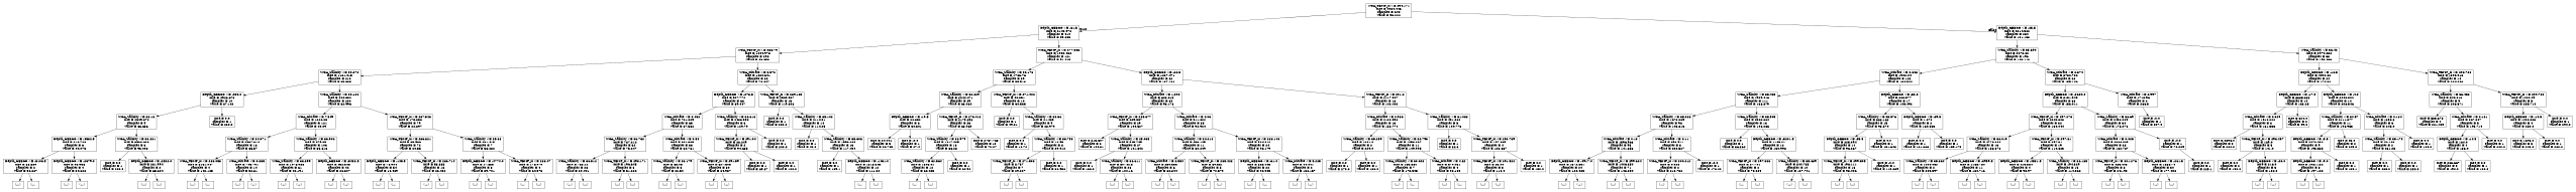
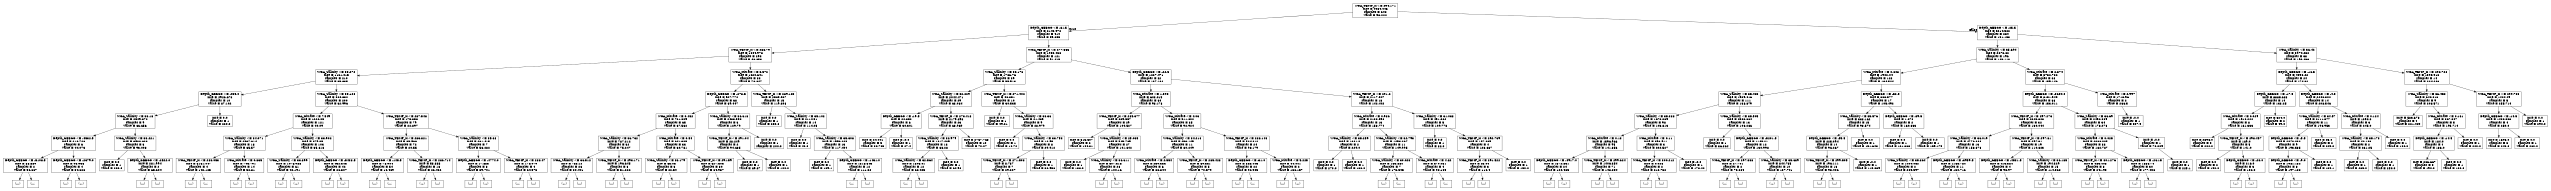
  digraph {
    node [shape=box]
    n1 [label="WOA_TEMP_K <= 294.171\nmse = 4484.446\nsamples = 648\nvalue = 93.222"]
    n2 [label="Depth_GEBCO <= -81.5\nmse = 2148.972\nsamples = 414\nvalue = 59.655"]
    n3 [label="Depth_GEBCO <= -25.5\nmse = 3214.522\nsamples = 234\nvalue = 151.153"]
    n4 [label="WOA_TEMP_K <= 288.79\nmse = 1644.978\nsamples = 293\nvalue = 46.653"]
    n5 [label="WOA_TEMP_K <= 277.555\nmse = 1958.468\nsamples = 121\nvalue = 91.415"]
    n6 [label="WOA_Salinity <= 35.694\nmse = 2678.82\nsamples = 196\nvalue = 143.118"]
    n7 [label="WOA_Salinity <= 36.42\nmse = 3974.232\nsamples = 38\nvalue = 190.463"]
    n8 [label="WOA_Salinity <= 33.272\nmse = 1161.015\nsamples = 210\nvalue = 35.335"]
    n9 [label="WOA_Nitrate <= 3.572\nmse = 1620.641\nsamples = 83\nvalue = 78.847"]
    n10 [label="WOA_Salinity <= 33.176\nmse = 1786.76\nsamples = 39\nvalue = 55.913"]
    n11 [label="Depth_GEBCO <= -22.5\nmse = 1227.471\nsamples = 82\nvalue = 107.164"]
    n12 [label="Depth_GEBCO <= -435.0\nmse = 4926.673\nsamples = 10\nvalue = 87.102"]
    n13 [label="WOA_Salinity <= 35.128\nmse = 864.332\nsamples = 200\nvalue = 32.996"]
    n14 [label="Depth_GEBCO <= -278.5\nmse = 927.772\nsamples = 68\nvalue = 69.447"]
    n15 [label="WOA_TEMP_K <= 289.183\nmse = 2585.567\nsamples = 15\nvalue = 119.308"]
    n16 [label="WOA_Salinity <= 33.18\nmse = 2549.372\nsamples = 9\nvalue = 66.656"]
    n17 [label="mse = 0.0\nsamples = 1\nvalue = 220.0"]
    n18 [label="WOA_Nitrate <= 7.549\nmse = 1226.05\nsamples = 121\nvalue = 40.09"]
    n19 [label="WOA_TEMP_K <= 287.548\nmse = 175.858\nsamples = 79\nvalue = 22.897"]
    n20 [label="Depth_GEBCO <= -4532.5\nmse = 210.726\nsamples = 6\nvalue = 44.073"]
    n21 [label="WOA_Salinity <= 33.221\nmse = 3988.628\nsamples = 3\nvalue = 93.003"]
    n22 [label="Depth_GEBCO <= -5108.5\nmse = 88.889\nsamples = 2\nvalue = 56.667"]
    n23 [label="Depth_GEBCO <= -2379.0\nmse = 93.936\nsamples = 4\nvalue = 34.628"]
    n24 [label="mse = 0.0\nsamples = 1\nvalue = 230.0"]
    n25 [label="Depth_GEBCO <= -2522.0\nmse = 281.994\nsamples = 2\nvalue = 65.604"]
    n26 [label="(...)"]
    n27 [label="(...)"]
    n28 [label="(...)"]
    n29 [label="(...)"]
    n30 [label="(...)"]
    n31 [label="(...)"]
    n32 [label="WOA_Salinity <= 34.071\nmse = 2537.614\nsamples = 18\nvalue = 65.57"]
    n33 [label="WOA_Salinity <= 33.902\nmse = 879.05\nsamples = 103\nvalue = 35.818"]
    n34 [label="WOA_TEMP_K <= 283.821\nmse = 85.966\nsamples = 72\nvalue = 20.55"]
    n35 [label="WOA_Salinity <= 35.68\nmse = 261.415\nsamples = 7\nvalue = 56.282"]
    n36 [label="WOA_TEMP_K <= 283.053\nmse = 6151.047\nsamples = 4\nvalue = 142.125"]
    n37 [label="WOA_Nitrate <= 0.835\nmse = 795.791\nsamples = 14\nvalue = 52.81"]
    n38 [label="WOA_Salinity <= 33.899\nmse = 1076.988\nsamples = 61\nvalue = 42.191"]
    n39 [label="Depth_GEBCO <= -5438.5\nmse = 432.545\nsamples = 42\nvalue = 26.307"]
    n40 [label="(...)"]
    n41 [label="(...)"]
    n42 [label="(...)"]
    n43 [label="(...)"]
    n44 [label="(...)"]
    n45 [label="(...)"]
    n46 [label="(...)"]
    n47 [label="(...)"]
    n48 [label="Depth_GEBCO <= -145.5\nmse = 78.904\nsamples = 54\nvalue = 18.489"]
    n49 [label="WOA_TEMP_K <= 286.714\nmse = 58.888\nsamples = 18\nvalue = 26.482"]
    n50 [label="Depth_GEBCO <= -4774.0\nmse = 17.885\nsamples = 3\nvalue = 39.701"]
    n51 [label="WOA_TEMP_K <= 288.47\nmse = 176.979\nsamples = 4\nvalue = 64.573"]
    n52 [label="(...)"]
    n53 [label="(...)"]
    n54 [label="(...)"]
    n55 [label="(...)"]
    n56 [label="(...)"]
    n57 [label="(...)"]
    n58 [label="(...)"]
    n59 [label="(...)"]
    n60 [label="WOA_Nitrate <= 0.432\nmse = 761.809\nsamples = 65\nvalue = 67.562"]
    n61 [label="WOA_Salinity <= 36.618\nmse = 2483.553\nsamples = 3\nvalue = 129.79"]
    n62 [label="mse = 0.0\nsamples = 1\nvalue = 230.6"]
    n63 [label="WOA_Salinity <= 35.102\nmse = 2114.51\nsamples = 14\nvalue = 114.25"]
    n64 [label="WOA_Salinity <= 36.732\nmse = 787.212\nsamples = 32\nvalue = 75.247"]
    n65 [label="WOA_Nitrate <= 0.54\nmse = 641.305\nsamples = 33\nvalue = 60.781"]
    n66 [label="WOA_TEMP_K <= 291.04\nmse = 28.249\nsamples = 2\nvalue = 94.685"]
-   n67 [label="mse = 0.0\nsamples = 1\nvalue = 200.0"]
+   n67 [label="mse = 0.0\nsamples = 1\nsamples = 200.0"]
    n68 [label="WOA_Salinity <= 36.512\nmse = 763.12\nsamples = 26\nvalue = 80.441"]
    n69 [label="WOA_TEMP_K <= 293.171\nmse = 196.645\nsamples = 6\nvalue = 51.222"]
    n70 [label="WOA_Salinity <= 36.179\nmse = 66.05\nsamples = 3\nvalue = 22.54"]
    n71 [label="WOA_TEMP_K <= 291.59\nmse = 527.605\nsamples = 30\nvalue = 64.937"]
    n72 [label="(...)"]
    n73 [label="(...)"]
    n74 [label="(...)"]
    n75 [label="(...)"]
    n76 [label="(...)"]
    n77 [label="(...)"]
    n78 [label="(...)"]
    n79 [label="(...)"]
    n80 [label="mse = 0.0\nsamples = 1\nvalue = 89.37"]
    n81 [label="mse = 0.0\nsamples = 1\nvalue = 100.0"]
    n82 [label="mse = 0.0\nsamples = 1\nvalue = 48.0"]
    n83 [label="WOA_Salinity <= 35.308\nmse = 1996.248\nsamples = 13\nvalue = 117.404"]
    n84 [label="mse = 0.0\nsamples = 1\nvalue = 139.1"]
    n85 [label="Depth_GEBCO <= -1431.0\nmse = 1318.545\nsamples = 12\nvalue = 111.32"]
    n86 [label="(...)"]
    n87 [label="(...)"]
    n88 [label="WOA_Salinity <= 32.229\nmse = 2044.471\nsamples = 29\nvalue = 63.084"]
    n89 [label="WOA_TEMP_K <= 271.402\nmse = 48.851\nsamples = 10\nvalue = 30.535"]
    n90 [label="WOA_Nitrate <= 1.593\nmse = 603.015\nsamples = 64\nvalue = 98.178"]
    n91 [label="WOA_TEMP_K <= 291.2\nmse = 2117.547\nsamples = 18\nvalue = 142.442"]
    n92 [label="Depth_GEBCO <= -19.5\nmse = 22.352\nsamples = 6\nvalue = 30.301"]
    n93 [label="WOA_TEMP_K <= 273.418\nmse = 2179.893\nsamples = 23\nvalue = 68.969"]
    n94 [label="mse = 0.0\nsamples = 1\nvalue = 49.21"]
    n95 [label="WOA_Salinity <= 33.36\nmse = 21.439\nsamples = 9\nvalue = 28.979"]
    n96 [label="mse = 24.441\nsamples = 5\nvalue = 30.785"]
    n97 [label="mse = -0.0\nsamples = 1\nvalue = 27.4"]
    n98 [label="WOA_Salinity <= 32.979\nmse = 1817.489\nsamples = 13\nvalue = 68.28"]
    n99 [label="mse = 2757.768\nsamples = 10\nvalue = 70.07"]
    n100 [label="WOA_Salinity <= 32.564\nmse = 1896.01\nsamples = 12\nvalue = 68.425"]
    n101 [label="mse = 0.0\nsamples = 1\nvalue = 64.96"]
    n102 [label="(...)"]
    n103 [label="(...)"]
    n104 [label="mse = 0.0\nsamples = 1\nvalue = 18.72"]
    n105 [label="WOA_Salinity <= 33.753\nmse = 12.95\nsamples = 8\nvalue = 29.912"]
    n106 [label="WOA_TEMP_K <= 271.508\nmse = 8.787\nsamples = 7\nvalue = 29.207"]
    n107 [label="mse = 0.0\nsamples = 1\nvalue = 36.956"]
    n108 [label="(...)"]
    n109 [label="(...)"]
    n110 [label="WOA_TEMP_K <= 285.377\nmse = 639.557\nsamples = 29\nvalue = 104.527"]
    n111 [label="WOA_Nitrate <= 4.03\nmse = 511.802\nsamples = 35\nvalue = 92.924"]
    n112 [label="WOA_Nitrate <= 0.986\nmse = 2130.596\nsamples = 13\nvalue = 158.774"]
    n113 [label="WOA_Salinity <= 31.038\nmse = 491.062\nsamples = 5\nvalue = 109.778"]
    n114 [label="mse = 315.507\nsamples = 2\nvalue = 144.81"]
    n115 [label="WOA_Salinity <= 25.065\nmse = 545.769\nsamples = 27\nvalue = 101.842"]
    n116 [label="WOA_Salinity <= 34.216\nmse = 253.149\nsamples = 11\nvalue = 80.249"]
    n117 [label="WOA_TEMP_K <= 288.146\nmse = 524.812\nsamples = 24\nvalue = 98.179"]
    n118 [label="mse = 0.0\nsamples = 1\nvalue = 138.0"]
    n119 [label="WOA_Salinity <= 36.611\nmse = 507.516\nsamples = 26\nvalue = 100.16"]
    n120 [label="(...)"]
    n121 [label="(...)"]
    n122 [label="WOA_Nitrate <= 2.554\nmse = 259.353\nsamples = 6\nvalue = 88.844"]
    n123 [label="WOA_TEMP_K <= 285.428\nmse = 69.551\nsamples = 5\nvalue = 70.579"]
    n124 [label="Depth_GEBCO <= -31.0\nmse = 363.445\nsamples = 22\nvalue = 92.905"]
    n125 [label="WOA_Nitrate <= 5.225\nmse = 44.041\nsamples = 2\nvalue = 136.157"]
    n126 [label="(...)"]
    n127 [label="(...)"]
    n128 [label="(...)"]
    n129 [label="(...)"]
    n130 [label="(...)"]
    n131 [label="(...)"]
    n132 [label="(...)"]
    n133 [label="(...)"]
    n134 [label="WOA_Salinity <= 35.259\nmse = 1681.0\nsamples = 2\nvalue = 229.0"]
    n135 [label="WOA_Salinity <= 32.793\nmse = 1493.267\nsamples = 11\nvalue = 149.995"]
    n136 [label="mse = 0.0\nsamples = 1\nvalue = 82.0"]
    n137 [label="WOA_TEMP_K <= 292.769\nmse = 157.889\nsamples = 4\nvalue = 123.667"]
    n138 [label="mse = 0.0\nsamples = 1\nvalue = 270.0"]
    n139 [label="mse = 0.0\nsamples = 1\nvalue = 188.0"]
    n140 [label="WOA_Salinity <= 30.023\nmse = 133.884\nsamples = 7\nvalue = 173.545"]
    n141 [label="WOA_Nitrate <= 4.82\nmse = 579.431\nsamples = 4\nvalue = 98.185"]
    n142 [label="(...)"]
    n143 [label="(...)"]
    n144 [label="(...)"]
    n145 [label="(...)"]
    n146 [label="WOA_TEMP_K <= 291.522\nmse = 23.04\nsamples = 3\nvalue = 118.4"]
    n147 [label="mse = 0.0\nsamples = 1\nvalue = 150.0"]
    n148 [label="(...)"]
    n149 [label="(...)"]
    n150 [label="WOA_Nitrate <= 0.808\nmse = 1902.04\nsamples = 128\nvalue = 134.524"]
    n151 [label="WOA_Nitrate <= 2.374\nmse = 3732.782\nsamples = 68\nvalue = 159.146"]
    n152 [label="Depth_GEBCO <= -16.5\nmse = 4398.22\nsamples = 24\nvalue = 174.32"]
    n153 [label="WOA_TEMP_K <= 298.726\nmse = 1395.918\nsamples = 14\nvalue = 224.286"]
    n154 [label="WOA_Salinity <= 35.483\nmse = 1939.416\nsamples = 111\nvalue = 138.879"]
    n155 [label="Depth_GEBCO <= -52.5\nmse = 683.577\nsamples = 17\nvalue = 105.492"]
    n156 [label="Depth_GEBCO <= -3654.0\nmse = 3151.945\nsamples = 66\nvalue = 153.011"]
    n157 [label="WOA_Nitrate <= 2.997\nmse = 1713.96\nsamples = 2\nvalue = 266.5"]
    n158 [label="WOA_Salinity <= 35.388\nmse = 1673.069\nsamples = 98\nvalue = 143.813"]
    n159 [label="WOA_Salinity <= 35.505\nmse = 2503.864\nsamples = 13\nvalue = 108.286"]
    n160 [label="WOA_Salinity <= 35.576\nmse = 338.162\nsamples = 15\nvalue = 98.574"]
    n161 [label="Depth_GEBCO <= -39.5\nmse = 1.376\nsamples = 2\nvalue = 160.833"]
    n162 [label="WOA_Nitrate <= 0.13\nmse = 1596.966\nsamples = 95\nvalue = 141.856"]
    n163 [label="WOA_Nitrate <= 0.11\nmse = 393.911\nsamples = 3\nvalue = 202.527"]
    n164 [label="mse = 0.0\nsamples = 1\nvalue = 36.364"]
    n165 [label="Depth_GEBCO <= -5201.5\nmse = 1145.21\nsamples = 12\nvalue = 130.998"]
    n166 [label="Depth_GEBCO <= -4917.0\nmse = 1572.831\nsamples = 24\nvalue = 120.485"]
    n167 [label="WOA_TEMP_K <= 299.624\nmse = 1406.354\nsamples = 71\nvalue = 148.854"]
    n168 [label="WOA_TEMP_K <= 300.212\nmse = 0.023\nsamples = 2\nvalue = 218.732"]
    n169 [label="mse = -0.0\nsamples = 1\nvalue = 178.22"]
    n170 [label="(...)"]
    n171 [label="(...)"]
    n172 [label="(...)"]
    n173 [label="(...)"]
    n174 [label="(...)"]
    n175 [label="(...)"]
    n176 [label="WOA_TEMP_K <= 297.338\nmse = 27.701\nsamples = 2\nvalue = 73.684"]
    n177 [label="WOA_Salinity <= 35.689\nmse = 844.765\nsamples = 10\nvalue = 137.741"]
    n178 [label="(...)"]
    n179 [label="(...)"]
    n180 [label="(...)"]
    n181 [label="(...)"]
    n182 [label="Depth_GEBCO <= -55.5\nmse = 225.094\nsamples = 14\nvalue = 96.267"]
    n183 [label="mse = 0.0\nsamples = 1\nvalue = 151.643"]
    n184 [label="mse = 0.0\nsamples = 1\nvalue = 161.663"]
    n185 [label="mse = 0.0\nsamples = 1\nvalue = 159.175"]
    n186 [label="WOA_TEMP_K <= 299.505\nmse = 196.111\nsamples = 13\nvalue = 93.406"]
    n187 [label="mse = -0.0\nsamples = 1\nvalue = 115.339"]
    n188 [label="(...)"]
    n189 [label="(...)"]
    n190 [label="WOA_TEMP_K <= 297.273\nmse = 2643.328\nsamples = 32\nvalue = 130.044"]
    n191 [label="WOA_Salinity <= 36.69\nmse = 2492.889\nsamples = 34\nvalue = 178.276"]
    n192 [label="mse = -0.0\nsamples = 1\nvalue = 307.9"]
    n193 [label="WOA_Salinity <= 36.019\nmse = 4776.888\nsamples = 13\nvalue = 158.876"]
    n194 [label="WOA_TEMP_K <= 297.81\nmse = 297.31\nsamples = 19\nvalue = 110.823"]
    n195 [label="WOA_Nitrate <= 0.025\nmse = 2088.005\nsamples = 33\nvalue = 182.787"]
    n196 [label="mse = -0.0\nsamples = 1\nvalue = 70.009"]
    n197 [label="WOA_Salinity <= 35.864\nmse = 1400.052\nsamples = 2\nvalue = 285.597"]
    n198 [label="Depth_GEBCO <= -3959.5\nmse = 1165.784\nsamples = 11\nvalue = 130.716"]
    n199 [label="Depth_GEBCO <= -4531.5\nmse = 413.584\nsamples = 4\nvalue = 93.97"]
    n200 [label="WOA_Salinity <= 36.185\nmse = 194.329\nsamples = 15\nvalue = 114.568"]
    n201 [label="(...)"]
    n202 [label="(...)"]
    n203 [label="(...)"]
    n204 [label="(...)"]
    n205 [label="(...)"]
    n206 [label="(...)"]
    n207 [label="(...)"]
    n208 [label="(...)"]
    n209 [label="WOA_TEMP_K <= 301.276\nmse = 483.408\nsamples = 3\nvalue = 241.95"]
    n210 [label="Depth_GEBCO <= -261.5\nmse = 1886.74\nsamples = 30\nvalue = 177.408"]
    n211 [label="mse = 0.0\nsamples = 1\nvalue = 225.1"]
    n212 [label="(...)"]
    n213 [label="(...)"]
    n214 [label="(...)"]
    n215 [label="(...)"]
    n216 [label="Depth_GEBCO <= -17.5\nmse = 3885.688\nsamples = 10\nvalue = 133.25"]
    n217 [label="Depth_GEBCO <= -4.5\nmse = 2248.302\nsamples = 14\nvalue = 208.546"]
    n218 [label="WOA_Salinity <= 36.458\nmse = 640.816\nsamples = 9\nvalue = 208.571"]
    n219 [label="WOA_TEMP_K <= 299.783\nmse = 1424.49\nsamples = 5\nvalue = 255.714"]
    n220 [label="WOA_Nitrate <= 0.029\nmse = 1918.222\nsamples = 8\nvalue = 161.333"]
    n221 [label="mse = 324.0\nsamples = 2\nvalue = 49.0"]
    n222 [label="WOA_Salinity <= 34.57\nmse = 2111.377\nsamples = 11\nvalue = 198.953"]
    n223 [label="WOA_Nitrate <= 0.124\nmse = 1090.0\nsamples = 3\nvalue = 245.0"]
    n224 [label="mse = 2896.0\nsamples = 3\nvalue = 202.0"]
    n225 [label="WOA_TEMP_K <= 298.457\nmse = 189.0\nsamples = 5\nvalue = 141.0"]
    n226 [label="mse = 0.0\nsamples = 2\nvalue = 150.0"]
    n227 [label="Depth_GEBCO <= -23.0\nmse = 216.0\nsamples = 3\nvalue = 132.0"]
    n228 [label="(...)"]
    n229 [label="(...)"]
    n230 [label="Depth_GEBCO <= -5.5\nmse = 2078.032\nsamples = 9\nvalue = 193.535"]
    n231 [label="mse = 25.0\nsamples = 2\nvalue = 245.0"]
    n232 [label="WOA_Salinity <= 35.173\nmse = 42.188\nsamples = 2\nvalue = 261.25"]
    n233 [label="mse = 0.0\nsamples = 1\nvalue = 180.0"]
    n234 [label="Depth_GEBCO <= -9.0\nmse = 1981.152\nsamples = 8\nvalue = 197.188"]
    n235 [label="mse = 0.0\nsamples = 1\nvalue = 135.1"]
    n236 [label="(...)"]
    n237 [label="(...)"]
    n238 [label="mse = 0.0\nsamples = 1\nvalue = 265.0"]
    n239 [label="mse = 0.0\nsamples = 1\nvalue = 250.0"]
    n240 [label="mse = 583.673\nsamples = 4\nvalue = 221.429"]
    n241 [label="WOA_Nitrate <= 0.161\nmse = 367.347\nsamples = 5\nvalue = 195.714"]
    n242 [label="Depth_GEBCO <= -14.5\nmse = 1433.333\nsamples = 4\nvalue = 250.0"]
    n243 [label="mse = 0.0\nsamples = 1\nvalue = 290.0"]
    n244 [label="Depth_GEBCO <= -14.5\nmse = 184.0\nsamples = 4\nvalue = 186.0"]
    n245 [label="mse = 0.0\nsamples = 1\nvalue = 220.0"]
    n246 [label="mse = 266.667\nsamples = 3\nvalue = 190.0"]
    n247 [label="mse = 0.0\nsamples = 1\nvalue = 180.0"]
    n248 [label="mse = 1696.0\nsamples = 3\nvalue = 248.0"]
    n249 [label="mse = 0.0\nsamples = 1\nvalue = 260.0"]
    n1 -> n2 [headlabel=True labelangle=45 labeldistance=2.5]
    n1 -> n3 [headlabel=False labelangle=-45 labeldistance=2.5]
    n2 -> n4
    n2 -> n5
    n3 -> n6
    n3 -> n7
    n4 -> n8
    n4 -> n9
    n5 -> n10
    n5 -> n11
    n6 -> n150
    n6 -> n151
    n7 -> n152
    n7 -> n153
    n8 -> n12
    n8 -> n13
    n9 -> n14
    n9 -> n15
    n10 -> n88
    n10 -> n89
    n11 -> n90
    n11 -> n91
    n12 -> n16
    n12 -> n17
    n13 -> n18
    n13 -> n19
    n14 -> n60
    n14 -> n61
    n15 -> n62
    n15 -> n63
    n16 -> n20
    n16 -> n21
    n18 -> n32
    n18 -> n33
    n19 -> n34
    n19 -> n35
    n20 -> n22
    n20 -> n23
    n21 -> n24
    n21 -> n25
    n22 -> n26
    n22 -> n27
    n23 -> n28
    n23 -> n29
    n25 -> n30
    n25 -> n31
    n32 -> n36
    n32 -> n37
    n33 -> n38
    n33 -> n39
    n34 -> n48
    n34 -> n49
    n35 -> n50
    n35 -> n51
    n36 -> n40
    n36 -> n41
    n37 -> n42
    n37 -> n43
    n38 -> n44
    n38 -> n45
    n39 -> n46
    n39 -> n47
    n48 -> n52
    n48 -> n53
    n49 -> n54
    n49 -> n55
    n50 -> n56
    n50 -> n57
    n51 -> n58
    n51 -> n59
    n60 -> n64
    n60 -> n65
    n61 -> n66
    n61 -> n67
    n63 -> n82
    n63 -> n83
    n64 -> n68
    n64 -> n69
    n65 -> n70
    n65 -> n71
    n66 -> n80
    n66 -> n81
    n68 -> n72
    n68 -> n73
    n69 -> n74
    n69 -> n75
    n70 -> n76
    n70 -> n77
    n71 -> n78
    n71 -> n79
    n83 -> n84
    n83 -> n85
    n85 -> n86
    n85 -> n87
    n88 -> n92
    n88 -> n93
    n89 -> n94
    n89 -> n95
    n90 -> n110
    n90 -> n111
    n91 -> n112
    n91 -> n113
    n92 -> n96
    n92 -> n97
    n93 -> n98
    n93 -> n99
    n95 -> n104
    n95 -> n105
    n98 -> n100
    n98 -> n101
    n100 -> n102
    n100 -> n103
    n105 -> n106
    n105 -> n107
    n106 -> n108
    n106 -> n109
    n110 -> n114
    n110 -> n115
    n111 -> n116
    n111 -> n117
    n112 -> n134
    n112 -> n135
    n113 -> n136
    n113 -> n137
    n115 -> n118
    n115 -> n119
    n116 -> n122
    n116 -> n123
    n117 -> n124
    n117 -> n125
    n119 -> n120
    n119 -> n121
    n122 -> n126
    n122 -> n127
    n123 -> n128
    n123 -> n129
    n124 -> n130
    n124 -> n131
    n125 -> n132
    n125 -> n133
    n134 -> n138
    n134 -> n139
    n135 -> n140
    n135 -> n141
    n137 -> n146
    n137 -> n147
    n140 -> n142
    n140 -> n143
    n141 -> n144
    n141 -> n145
    n146 -> n148
    n146 -> n149
    n150 -> n154
    n150 -> n155
    n151 -> n156
    n151 -> n157
    n152 -> n216
    n152 -> n217
    n153 -> n218
    n153 -> n219
    n154 -> n158
    n154 -> n159
    n155 -> n160
    n155 -> n161
    n156 -> n190
    n156 -> n191
    n157 -> n192
    n158 -> n162
    n158 -> n163
    n159 -> n164
    n159 -> n165
    n160 -> n182
    n160 -> n183
    n161 -> n184
    n161 -> n185
    n162 -> n166
    n162 -> n167
    n163 -> n168
    n163 -> n169
    n165 -> n176
    n165 -> n177
    n166 -> n170
    n166 -> n171
    n167 -> n172
    n167 -> n173
    n168 -> n174
    n168 -> n175
    n176 -> n178
    n176 -> n179
    n177 -> n180
    n177 -> n181
    n182 -> n186
    n182 -> n187
    n186 -> n188
    n186 -> n189
    n190 -> n193
    n190 -> n194
    n191 -> n195
    n191 -> n196
    n193 -> n197
    n193 -> n198
    n194 -> n199
    n194 -> n200
    n195 -> n209
    n195 -> n210
    n196 -> n211
    n197 -> n201
    n197 -> n202
    n198 -> n203
    n198 -> n204
    n199 -> n205
    n199 -> n206
    n200 -> n207
    n200 -> n208
    n209 -> n212
    n209 -> n213
    n210 -> n214
    n210 -> n215
    n216 -> n220
    n216 -> n221
    n217 -> n222
    n217 -> n223
    n218 -> n240
    n218 -> n241
    n219 -> n242
    n219 -> n243
    n220 -> n224
    n220 -> n225
    n222 -> n230
    n222 -> n231
    n223 -> n232
    n223 -> n233
    n225 -> n226
    n225 -> n227
    n227 -> n228
    n227 -> n229
    n230 -> n234
    n230 -> n235
    n232 -> n238
    n232 -> n239
    n234 -> n236
    n234 -> n237
    n241 -> n244
    n241 -> n245
    n242 -> n248
    n242 -> n249
    n244 -> n246
    n244 -> n247
  }
